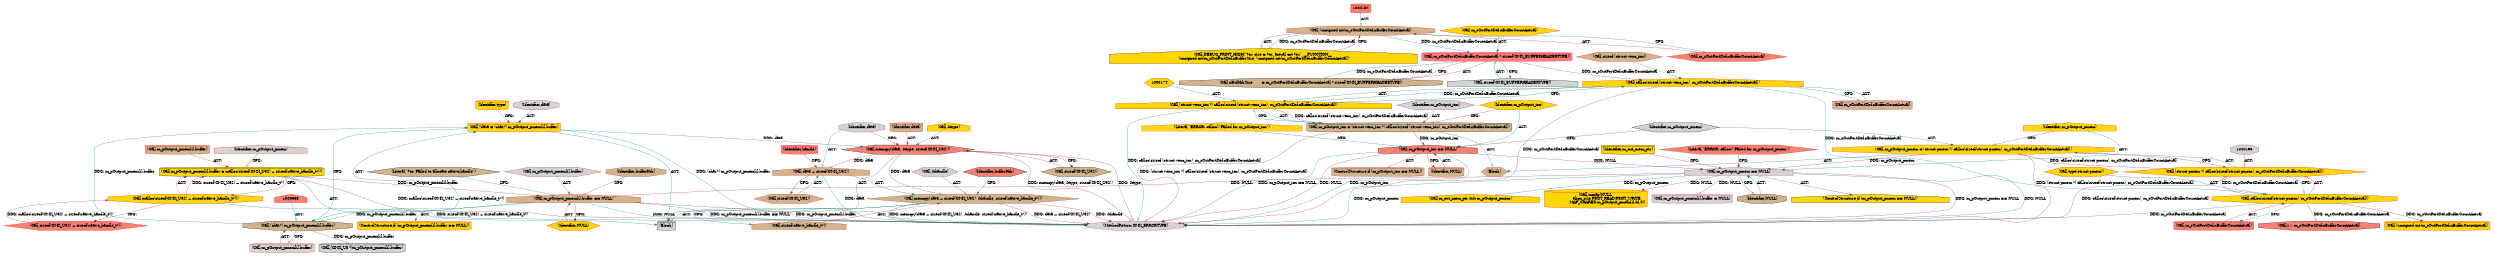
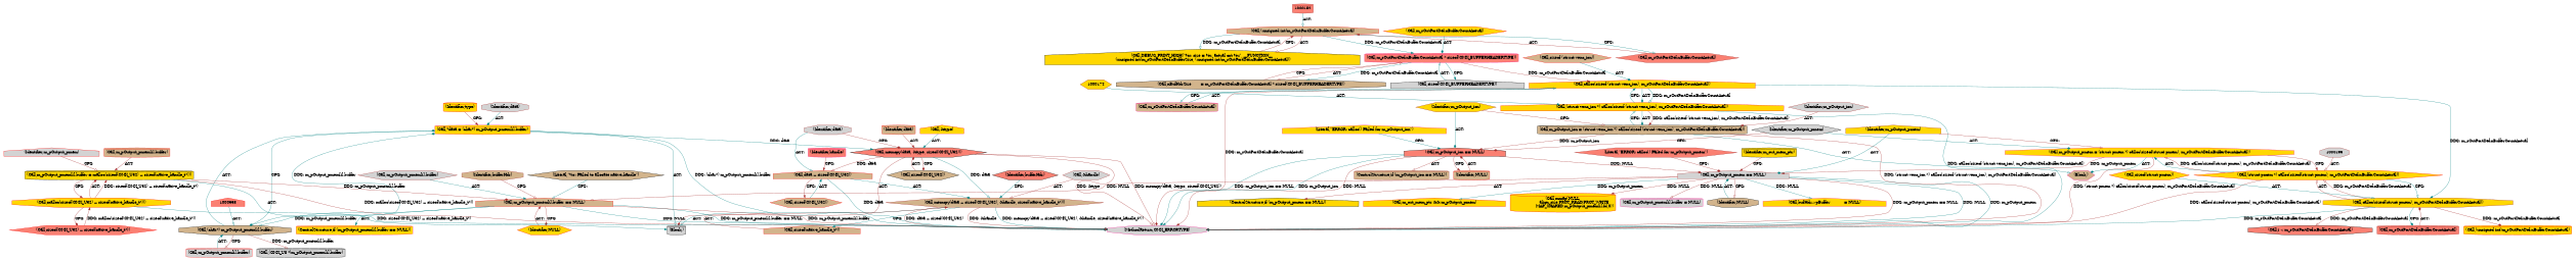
  digraph {
    node [color=red fillcolor=gold shape=hexagon style=filled]
    edge [arrowhead=normal color=brown]
    n1 [color=black fillcolor=salmon label="(Call,memcpy(data, &type, sizeof(OMX_U32)))"]
    n2 [color=brown fillcolor=tan label="(Call,memcpy(data + sizeof(OMX_U32), &handle, sizeof(native_handle_t*)))"]
    n3 [fillcolor=tan label="(Call,data + sizeof(OMX_U32))" shape=house]
    n4 [color=black fillcolor=lightgrey label="(Block,)" shape=cylinder]
    n5 [color=black fillcolor=tan label="(Call,sizeof(OMX_U32))"]
    n6 [color=deeppink fillcolor=lightgrey label="(MethodReturn,OMX_ERRORTYPE)" shape=octagon]
    n7 [fillcolor=tan label="(Call,sizeof(native_handle_t*))" shape=house]
    n8 [fillcolor=tan label="(Call,sizeof(OMX_U32))"]
    n9 [color=deeppink label="(Call,*data = (char*) m_pOutput_pmem[i].buffer)" shape=cylinder]
    n10 [color=black fillcolor=tan label="(Call,(char*) m_pOutput_pmem[i].buffer)" shape=octagon]
    n11 [fillcolor=lightgrey label="(Call,m_pOutput_pmem[i].buffer)" shape=cylinder]
    n12 [color=black fillcolor=lightgrey label="(Call,(OMX_U8 *)m_pOutput_pmem[i].buffer)" shape=cylinder]
    n13 [fillcolor=tan label="(Call,m_pOutput_pmem[i].buffer == NULL)" shape=house]
    n14 [label="(Identifier,NULL)"]
    n15 [color=deeppink label="(ControlStructure,if (m_pOutput_pmem[i].buffer == NULL))" shape=cylinder]
    n16 [color=black label="(Call,m_pOutput_pmem[i].buffer = malloc(sizeof(OMX_U32) + sizeof(native_handle_t*)))" shape=cylinder]
    n17 [label="(Call,malloc(sizeof(OMX_U32) + sizeof(native_handle_t*)))" shape=octagon]
    n18 [fillcolor=salmon label="(Call,sizeof(OMX_U32) + sizeof(native_handle_t*))"]
    n19 [color=brown fillcolor=lightgrey label="(Call,m_pOutput_pmem == NULL)" shape=house]
+   n20 [color=deeppink label="(Call,bufHdr->pBuffer            = NULL)" shape=house]
    n21 [color=black fillcolor=tan label="(Identifier,NULL)" shape=octagon]
    n22 [color=black label="(ControlStructure,if (m_pOutput_pmem == NULL))" shape=house]
    n23 [label="(Call,m_out_mem_ptr && m_pOutput_pmem)" shape=house]
    n24 [label="(Call,mmap(NULL,\n                    align_size,PROT_READ|PROT_WRITE,\n                    MAP_SHARED,m_pOutput_pmem[i].fd,0))" shape=cylinder]
    n25 [color=deeppink fillcolor=lightgrey label="(Call,m_pOutput_pmem[i].buffer = NULL)" shape=cylinder]
    n26 [color=deeppink label="(Call,m_pOutput_pmem = (struct pmem *) calloc(sizeof(struct pmem), m_sOutPortDef.nBufferCountActual))" shape=octagon]
    n27 [label="(Call,(struct pmem *) calloc(sizeof(struct pmem), m_sOutPortDef.nBufferCountActual))"]
    n28 [color=deeppink fillcolor=tan label="(Block,)"]
    n29 [color=brown label="(Call,calloc(sizeof(struct pmem), m_sOutPortDef.nBufferCountActual))" shape=octagon]
    n30 [color=brown fillcolor=salmon label="(Call,m_sOutPortDef.nBufferCountActual)" shape=cylinder]
    n31 [label="(Call,(unsigned int)m_sOutPortDef.nBufferCountActual)" shape=cylinder]
    n32 [color=black fillcolor=salmon label="(Call,i < m_sOutPortDef.nBufferCountActual)" shape=octagon]
    n33 [label="(Call,calloc(sizeof (struct venc_ion), m_sOutPortDef.nBufferCountActual))" shape=house]
    n34 [label="(Call,(struct venc_ion *) calloc(sizeof (struct venc_ion), m_sOutPortDef.nBufferCountActual))" shape=house]
    n35 [color=deeppink fillcolor=tan label="(Call,m_sOutPortDef.nBufferCountActual)" shape=cylinder]
    n36 [color=black fillcolor=tan label="(Call,m_pOutput_ion = (struct venc_ion *) calloc(sizeof (struct venc_ion), m_sOutPortDef.nBufferCountActual))" shape=cylinder]
    n37 [color=deeppink fillcolor=salmon label="(Call,m_sOutPortDef.nBufferCountActual * sizeof(OMX_BUFFERHEADERTYPE))" shape=cylinder]
    n38 [color=black fillcolor=tan label="(Call,nBufHdrSize        = m_sOutPortDef.nBufferCountActual * sizeof(OMX_BUFFERHEADERTYPE))" shape=octagon]
    n39 [color=black fillcolor=lightgrey label="(Call,sizeof(OMX_BUFFERHEADERTYPE))" shape=house]
    n40 [fillcolor=tan label="(Call,(unsigned int)m_sOutPortDef.nBufferCountActual)" shape=octagon]
    n41 [color=black label="(Call,DEBUG_PRINT_HIGH(\"%s: size = %u, actual cnt %u\", __FUNCTION__,\n (unsigned int)m_sOutPortDef.nBufferSize, (unsigned int)m_sOutPortDef.nBufferCountActual))" shape=house]
    n42 [color=brown fillcolor=salmon label="(Call,m_sOutPortDef.nBufferCountActual)"]
    n43 [color=black fillcolor=salmon label="(Call,m_pOutput_ion == NULL)" shape=house]
    n44 [color=brown fillcolor=tan label="(ControlStructure,if (m_pOutput_ion == NULL))" shape=cylinder]
    n45 [fillcolor=tan label="(Identifier,NULL)" shape=cylinder]
    n46 [color=black fillcolor=lightgrey label="(Identifier,m_pOutput_pmem)"]
    n47 [color=deeppink label="(Literal,\"ERROR: calloc() Failed for m_pOutput_ion\")" shape=house]
    n48 [fillcolor=tan label="(Call,sizeof (struct venc_ion))"]
    n49 [color=deeppink fillcolor=salmon label="(Identifier,handle)" shape=cylinder]
    n50 [fillcolor=lightgrey label="(Identifier,m_pOutput_pmem)" shape=house]
    n51 [color=black label="(Identifier,m_out_mem_ptr)" shape=cylinder]
    n52 [color=brown fillcolor=lightgrey label="(Identifier,data)" shape=octagon]
    n53 [fillcolor=tan label="(Call,m_pOutput_pmem[i].buffer)" shape=cylinder]
    n54 [color=brown fillcolor=salmon label="(Literal,\"ERROR: calloc() Failed for m_pOutput_pmem\")"]
    n55 [label="(Call,m_sOutPortDef.nBufferCountActual)"]
    n56 [color=black fillcolor=salmon label="(Identifier,bufferHdr)"]
    n57 [fillcolor=tan label="(Identifier,data)" shape=cylinder]
    n58 [color=brown fillcolor=lightgrey label="(Identifier,data)" shape=octagon]
    n59 [color=brown fillcolor=tan label="(Identifier,bufferHdr)" shape=octagon]
    n60 [color=black fillcolor=tan label="(Literal,\"%s: Failed to allocate native-handle\")"]
-   n61 [label="(Call,type(struct pmem))"]
+   n61 [label="(Call,sizeof(struct pmem))"]
    n62 [color=brown fillcolor=lightgrey label="(Identifier,m_pOutput_ion)"]
    n63 [color=brown label="(Identifier,m_pOutput_ion)"]
    n64 [label="(Identifier,type)" shape=cylinder]
    n65 [color=brown fillcolor=lightgrey label="(Call,m_pOutput_pmem[i].buffer)"]
    n66 [color=brown fillcolor=lightgrey label="(Call,&handle)"]
    n67 [label="(Call,&type)" shape=house]
    n68 [color=brown label="(Identifier,m_pOutput_pmem)" shape=house]
    1000558 [fillcolor=salmon shape=house]
    1000193 [color=brown fillcolor=lightgrey shape=octagon]
    1000152 [color=brown fillcolor=salmon shape=cylinder]
    1000174 [color=brown]
    n1 -> n2 [arrowhead=onormal color=teal label="DDG: data"]
    n1 -> n3 [arrowhead=onormal label="DDG: data"]
    n1 -> n4 [arrowhead=diamond label="AST: "]
    n1 -> n5 [arrowhead=diamond label="CFG: "]
    n1 -> n6 [arrowhead=onormal label="DDG: memcpy(data, &type, sizeof(OMX_U32))"]
    n1 -> n6 [arrowhead=onormal label="DDG: &type"]
    n2 -> n4 [arrowhead=onormal color=teal label="AST: "]
    n2 -> n6 [label="DDG: data + sizeof(OMX_U32)"]
    n2 -> n6 [arrowhead=diamond label="DDG: &handle"]
    n2 -> n6 [arrowhead=diamond color=teal label="DDG: memcpy(data + sizeof(OMX_U32), &handle, sizeof(native_handle_t*))"]
    n2 -> n7 [color=teal label="CFG: "]
    n3 -> n2 [arrowhead=diamond color=teal label="AST: "]
    n3 -> n6 [arrowhead=onormal color=teal label="DDG: data"]
    n3 -> n8 [label="CFG: "]
    n5 -> n1 [arrowhead=diamond label="AST: "]
    n7 -> n2 [label="AST: "]
    n8 -> n3 [color=teal label="AST: "]
    n9 -> n1 [color=teal label="DDG: data"]
    n9 -> n4 [arrowhead=onormal color=teal label="AST: "]
    n9 -> n6 [color=teal label="DDG: (char*) m_pOutput_pmem[i].buffer"]
    n9 -> n10 [arrowhead=diamond color=teal label="CFG: "]
    n10 -> n9 [arrowhead=diamond color=teal label="AST: "]
    n10 -> n9 [arrowhead=diamond color=teal label="DDG: m_pOutput_pmem[i].buffer"]
    n10 -> n11 [arrowhead=onormal label="CFG: "]
    n10 -> n12 [arrowhead=onormal label="DDG: m_pOutput_pmem[i].buffer"]
    n11 -> n10 [color=teal label="AST: "]
    n13 -> n6 [arrowhead=diamond color=teal label="DDG: NULL"]
    n13 -> n6 [color=teal label="DDG: m_pOutput_pmem[i].buffer == NULL"]
    n13 -> n6 [label="DDG: m_pOutput_pmem[i].buffer"]
    n13 -> n10 [arrowhead=onormal color=teal label="DDG: m_pOutput_pmem[i].buffer"]
    n13 -> n14 [arrowhead=diamond label="CFG: "]
    n13 -> n15 [color=teal label="AST: "]
    n14 -> n13 [label="AST: "]
    n16 -> n4 [color=teal label="AST: "]
    n16 -> n6 [arrowhead=diamond label="DDG: malloc(sizeof(OMX_U32) + sizeof(native_handle_t*))"]
    n16 -> n13 [arrowhead=diamond label="DDG: m_pOutput_pmem[i].buffer"]
    n16 -> n17 [label="CFG: "]
    n17 -> n6 [arrowhead=onormal color=teal label="DDG: sizeof(OMX_U32) + sizeof(native_handle_t*)"]
    n17 -> n16 [arrowhead=diamond label="AST: "]
    n17 -> n16 [label="DDG: sizeof(OMX_U32) + sizeof(native_handle_t*)"]
    n17 -> n18 [arrowhead=diamond label="CFG: "]
    n18 -> n17 [label="DDG: malloc(sizeof(OMX_U32) + sizeof(native_handle_t*))"]
    n19 -> n6 [arrowhead=diamond label="DDG: m_pOutput_pmem == NULL"]
    n19 -> n6 [arrowhead=diamond color=teal label="DDG: NULL"]
    n19 -> n6 [color=teal label="DDG: m_pOutput_pmem"]
    n19 -> n13 [arrowhead=onormal label="DDG: NULL"]
+   n19 -> n20 [arrowhead=onormal color=teal label="DDG: NULL"]
    n19 -> n21 [arrowhead=onormal label="CFG: "]
    n19 -> n22 [label="AST: "]
    n19 -> n23 [arrowhead=onormal color=teal label="DDG: m_pOutput_pmem"]
    n19 -> n24 [label="DDG: NULL"]
    n19 -> n25 [arrowhead=onormal label="DDG: NULL"]
    n21 -> n19 [arrowhead=diamond color=teal label="AST: "]
    n26 -> n6 [label="DDG: (struct pmem *) calloc(sizeof(struct pmem), m_sOutPortDef.nBufferCountActual)"]
    n26 -> n19 [label="DDG: m_pOutput_pmem"]
    n26 -> n27 [label="CFG: "]
    n26 -> n28 [arrowhead=diamond color=teal label="AST: "]
    n27 -> n6 [label="DDG: calloc(sizeof(struct pmem), m_sOutPortDef.nBufferCountActual)"]
    n27 -> n26 [color=teal label="AST: "]
    n27 -> n26 [arrowhead=onormal label="DDG: calloc(sizeof(struct pmem), m_sOutPortDef.nBufferCountActual)"]
    n27 -> n29 [arrowhead=onormal color=teal label="CFG: "]
    n29 -> n6 [color=teal label="DDG: m_sOutPortDef.nBufferCountActual"]
    n29 -> n27 [arrowhead=onormal label="AST: "]
    n29 -> n27 [arrowhead=onormal label="DDG: m_sOutPortDef.nBufferCountActual"]
    n29 -> n30 [arrowhead=diamond color=teal label="CFG: "]
    n29 -> n31 [arrowhead=diamond label="DDG: m_sOutPortDef.nBufferCountActual"]
    n29 -> n32 [arrowhead=onormal label="DDG: m_sOutPortDef.nBufferCountActual"]
    n30 -> n29 [arrowhead=diamond label="AST: "]
    n33 -> n6 [arrowhead=diamond label="DDG: m_sOutPortDef.nBufferCountActual"]
    n33 -> n29 [color=teal label="DDG: m_sOutPortDef.nBufferCountActual"]
    n33 -> n34 [arrowhead=diamond color=teal label="AST: "]
    n33 -> n34 [arrowhead=onormal color=teal label="DDG: m_sOutPortDef.nBufferCountActual"]
    n33 -> n35 [arrowhead=onormal color=teal label="CFG: "]
    n34 -> n6 [arrowhead=onormal color=teal label="DDG: calloc(sizeof (struct venc_ion), m_sOutPortDef.nBufferCountActual)"]
    n34 -> n33 [color=teal label="CFG: "]
    n34 -> n36 [arrowhead=diamond color=teal label="AST: "]
    n34 -> n36 [label="DDG: calloc(sizeof (struct venc_ion), m_sOutPortDef.nBufferCountActual)"]
    n35 -> n33 [arrowhead=onormal color=teal label="AST: "]
    n36 -> n6 [arrowhead=onormal label="DDG: (struct venc_ion *) calloc(sizeof (struct venc_ion), m_sOutPortDef.nBufferCountActual)"]
    n36 -> n28 [arrowhead=onormal color=teal label="AST: "]
    n36 -> n34 [arrowhead=onormal color=teal label="CFG: "]
    n36 -> n43 [label="DDG: m_pOutput_ion"]
    n37 -> n33 [label="DDG: m_sOutPortDef.nBufferCountActual"]
    n37 -> n38 [arrowhead=onormal label="AST: "]
    n37 -> n38 [arrowhead=onormal color=teal label="DDG: m_sOutPortDef.nBufferCountActual"]
    n37 -> n39 [color=teal label="CFG: "]
    n38 -> n37 [arrowhead=onormal label="CFG: "]
    n39 -> n37 [arrowhead=onormal color=teal label="AST: "]
    n40 -> n37 [color=teal label="DDG: m_sOutPortDef.nBufferCountActual"]
    n40 -> n41 [arrowhead=onormal label="AST: "]
    n40 -> n41 [arrowhead=onormal color=teal label="DDG: m_sOutPortDef.nBufferCountActual"]
    n40 -> n42 [arrowhead=onormal color=teal label="CFG: "]
    n41 -> n40 [label="CFG: "]
    n42 -> n40 [label="AST: "]
    n43 -> n6 [arrowhead=diamond color=teal label="DDG: m_pOutput_ion == NULL"]
    n43 -> n6 [label="DDG: NULL"]
    n43 -> n6 [color=teal label="DDG: m_pOutput_ion"]
    n43 -> n19 [arrowhead=diamond label="DDG: NULL"]
    n43 -> n44 [arrowhead=onormal label="AST: "]
    n43 -> n45 [label="CFG: "]
    n45 -> n43 [arrowhead=diamond label="AST: "]
    n46 -> n26 [arrowhead=diamond color=teal label="AST: "]
    n46 -> n43 [arrowhead=diamond label="CFG: "]
    n47 -> n43 [color=teal label="CFG: "]
    n48 -> n33 [arrowhead=diamond color=teal label="AST: "]
    n49 -> n3 [label="CFG: "]
    n50 -> n16 [arrowhead=onormal label="CFG: "]
    n51 -> n19 [label="CFG: "]
    n52 -> n9 [arrowhead=diamond color=teal label="AST: "]
    n53 -> n16 [label="AST: "]
    n54 -> n19 [arrowhead=diamond label="CFG: "]
    n55 -> n37 [arrowhead=diamond color=teal label="AST: "]
    n56 -> n2 [color=teal label="CFG: "]
    n57 -> n1 [label="AST: "]
    n58 -> n1 [arrowhead=diamond label="CFG: "]
    n58 -> n3 [arrowhead=onormal color=teal label="AST: "]
    n59 -> n13 [arrowhead=onormal label="CFG: "]
    n60 -> n13 [arrowhead=onormal color=teal label="CFG: "]
    n61 -> n29 [arrowhead=onormal color=teal label="AST: "]
    n62 -> n36 [label="AST: "]
    n63 -> n36 [arrowhead=onormal label="CFG: "]
    n63 -> n43 [arrowhead=diamond color=teal label="AST: "]
    n64 -> n9 [label="CFG: "]
    n65 -> n13 [color=teal label="AST: "]
    n66 -> n2 [arrowhead=onormal label="AST: "]
    n67 -> n1 [color=teal label="AST: "]
    n68 -> n19 [arrowhead=diamond color=teal label="AST: "]
    n68 -> n26 [arrowhead=onormal label="CFG: "]
    1000558 -> n10 [arrowhead=onormal color=teal label="AST: "]
    1000193 -> n27 [arrowhead=onormal label="AST: "]
    1000152 -> n40 [arrowhead=onormal color=teal label="AST: "]
    1000174 -> n34 [color=teal label="AST: "]
  }
